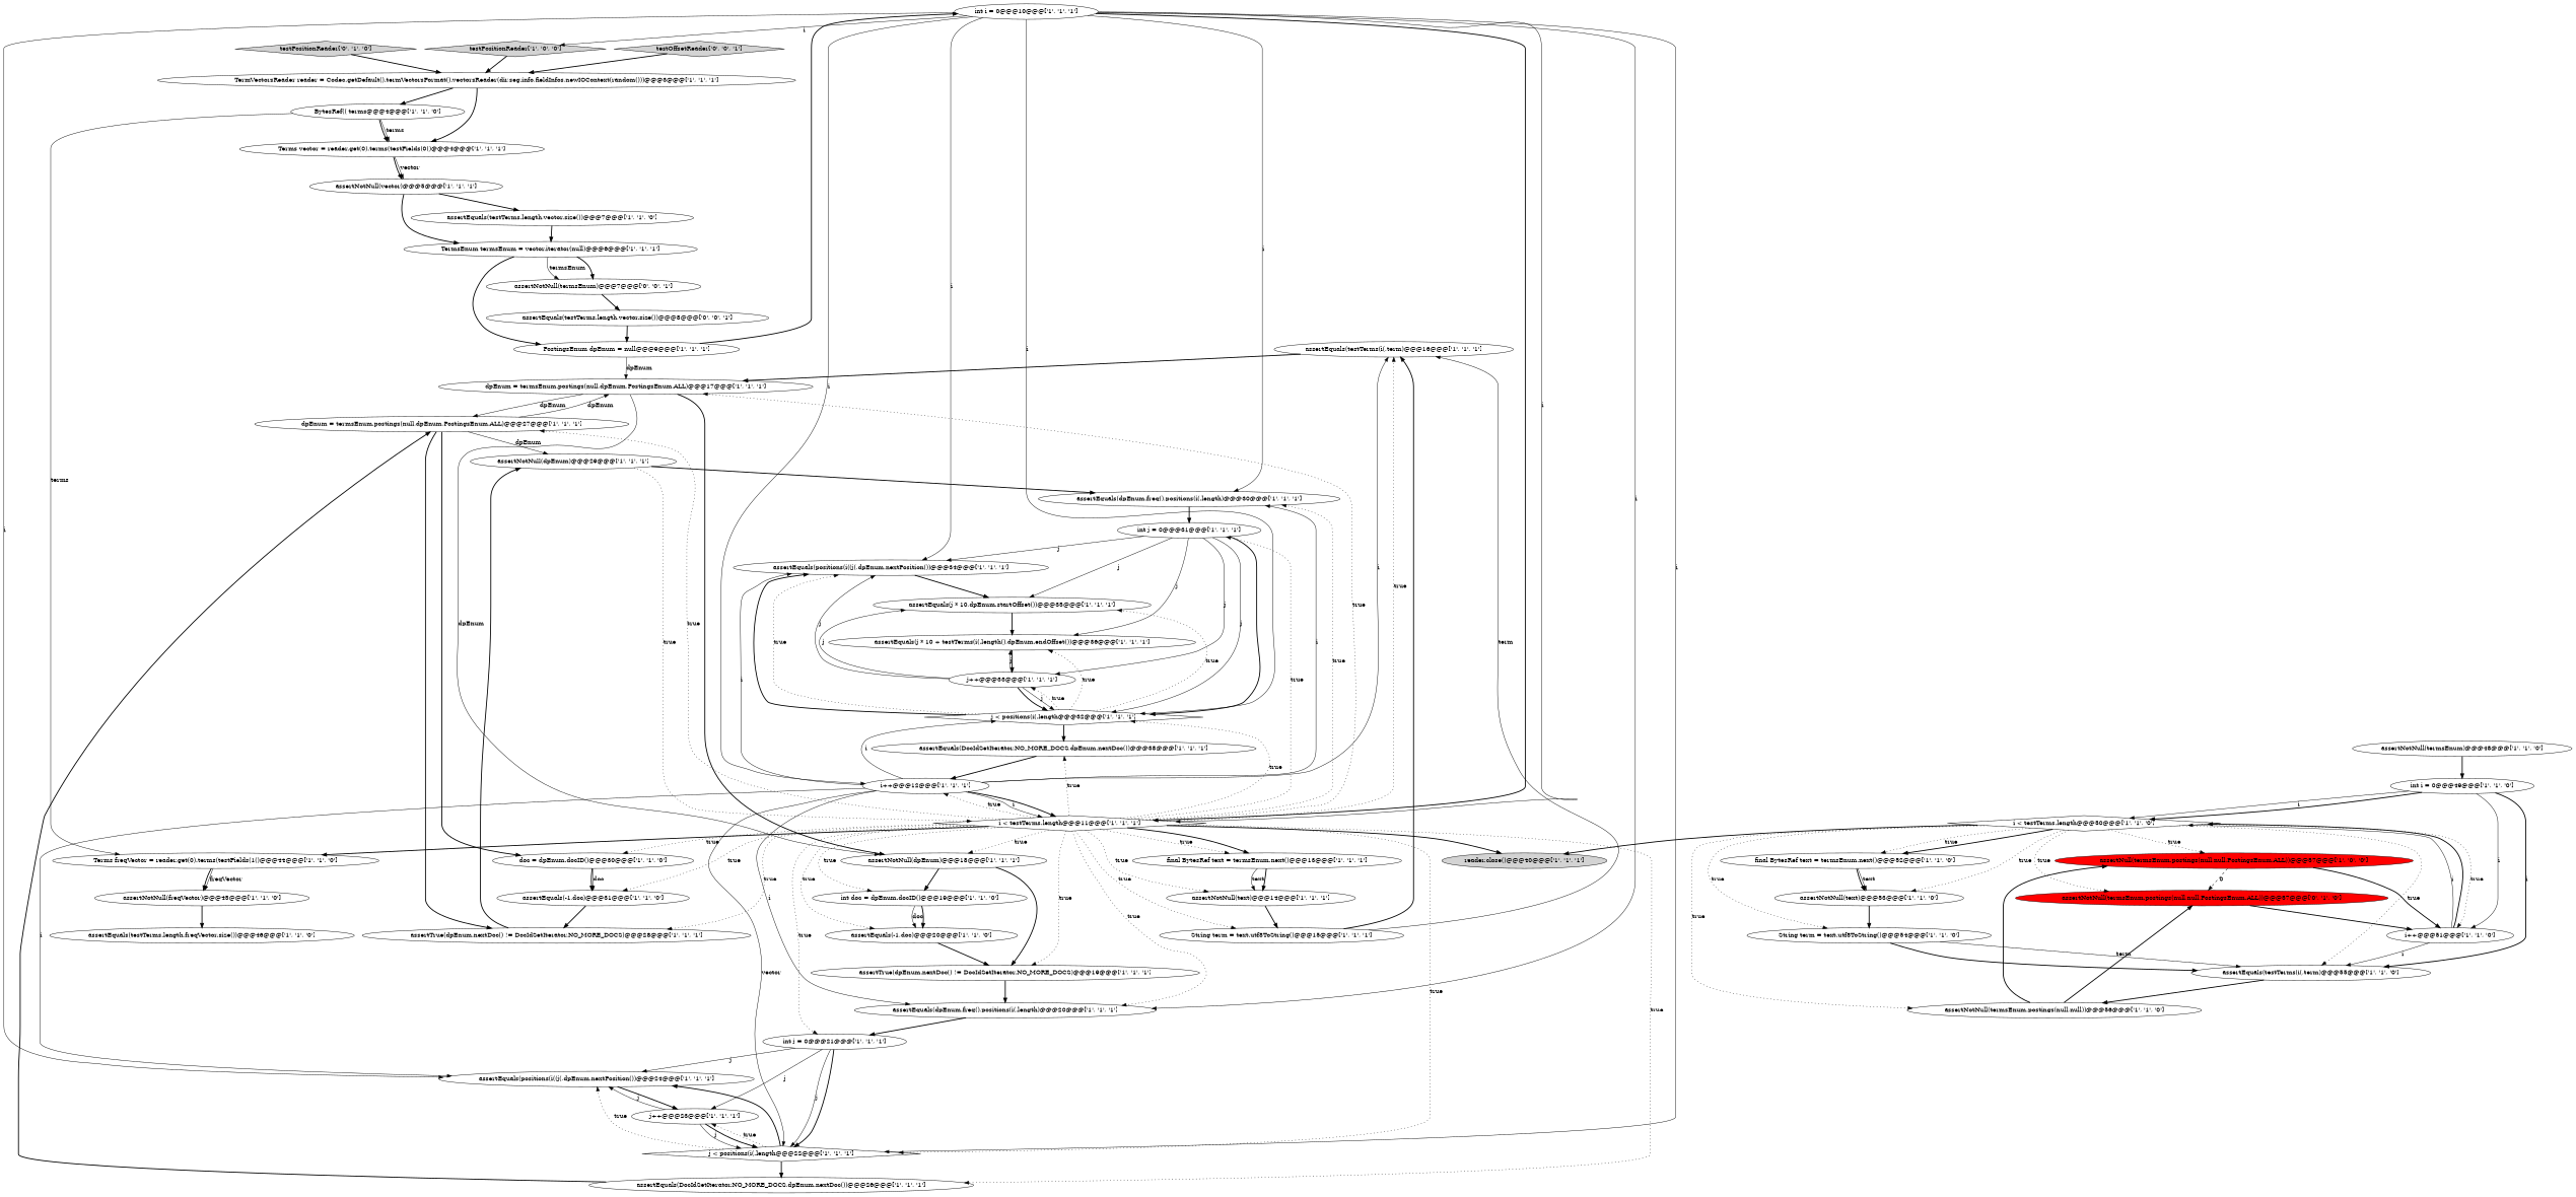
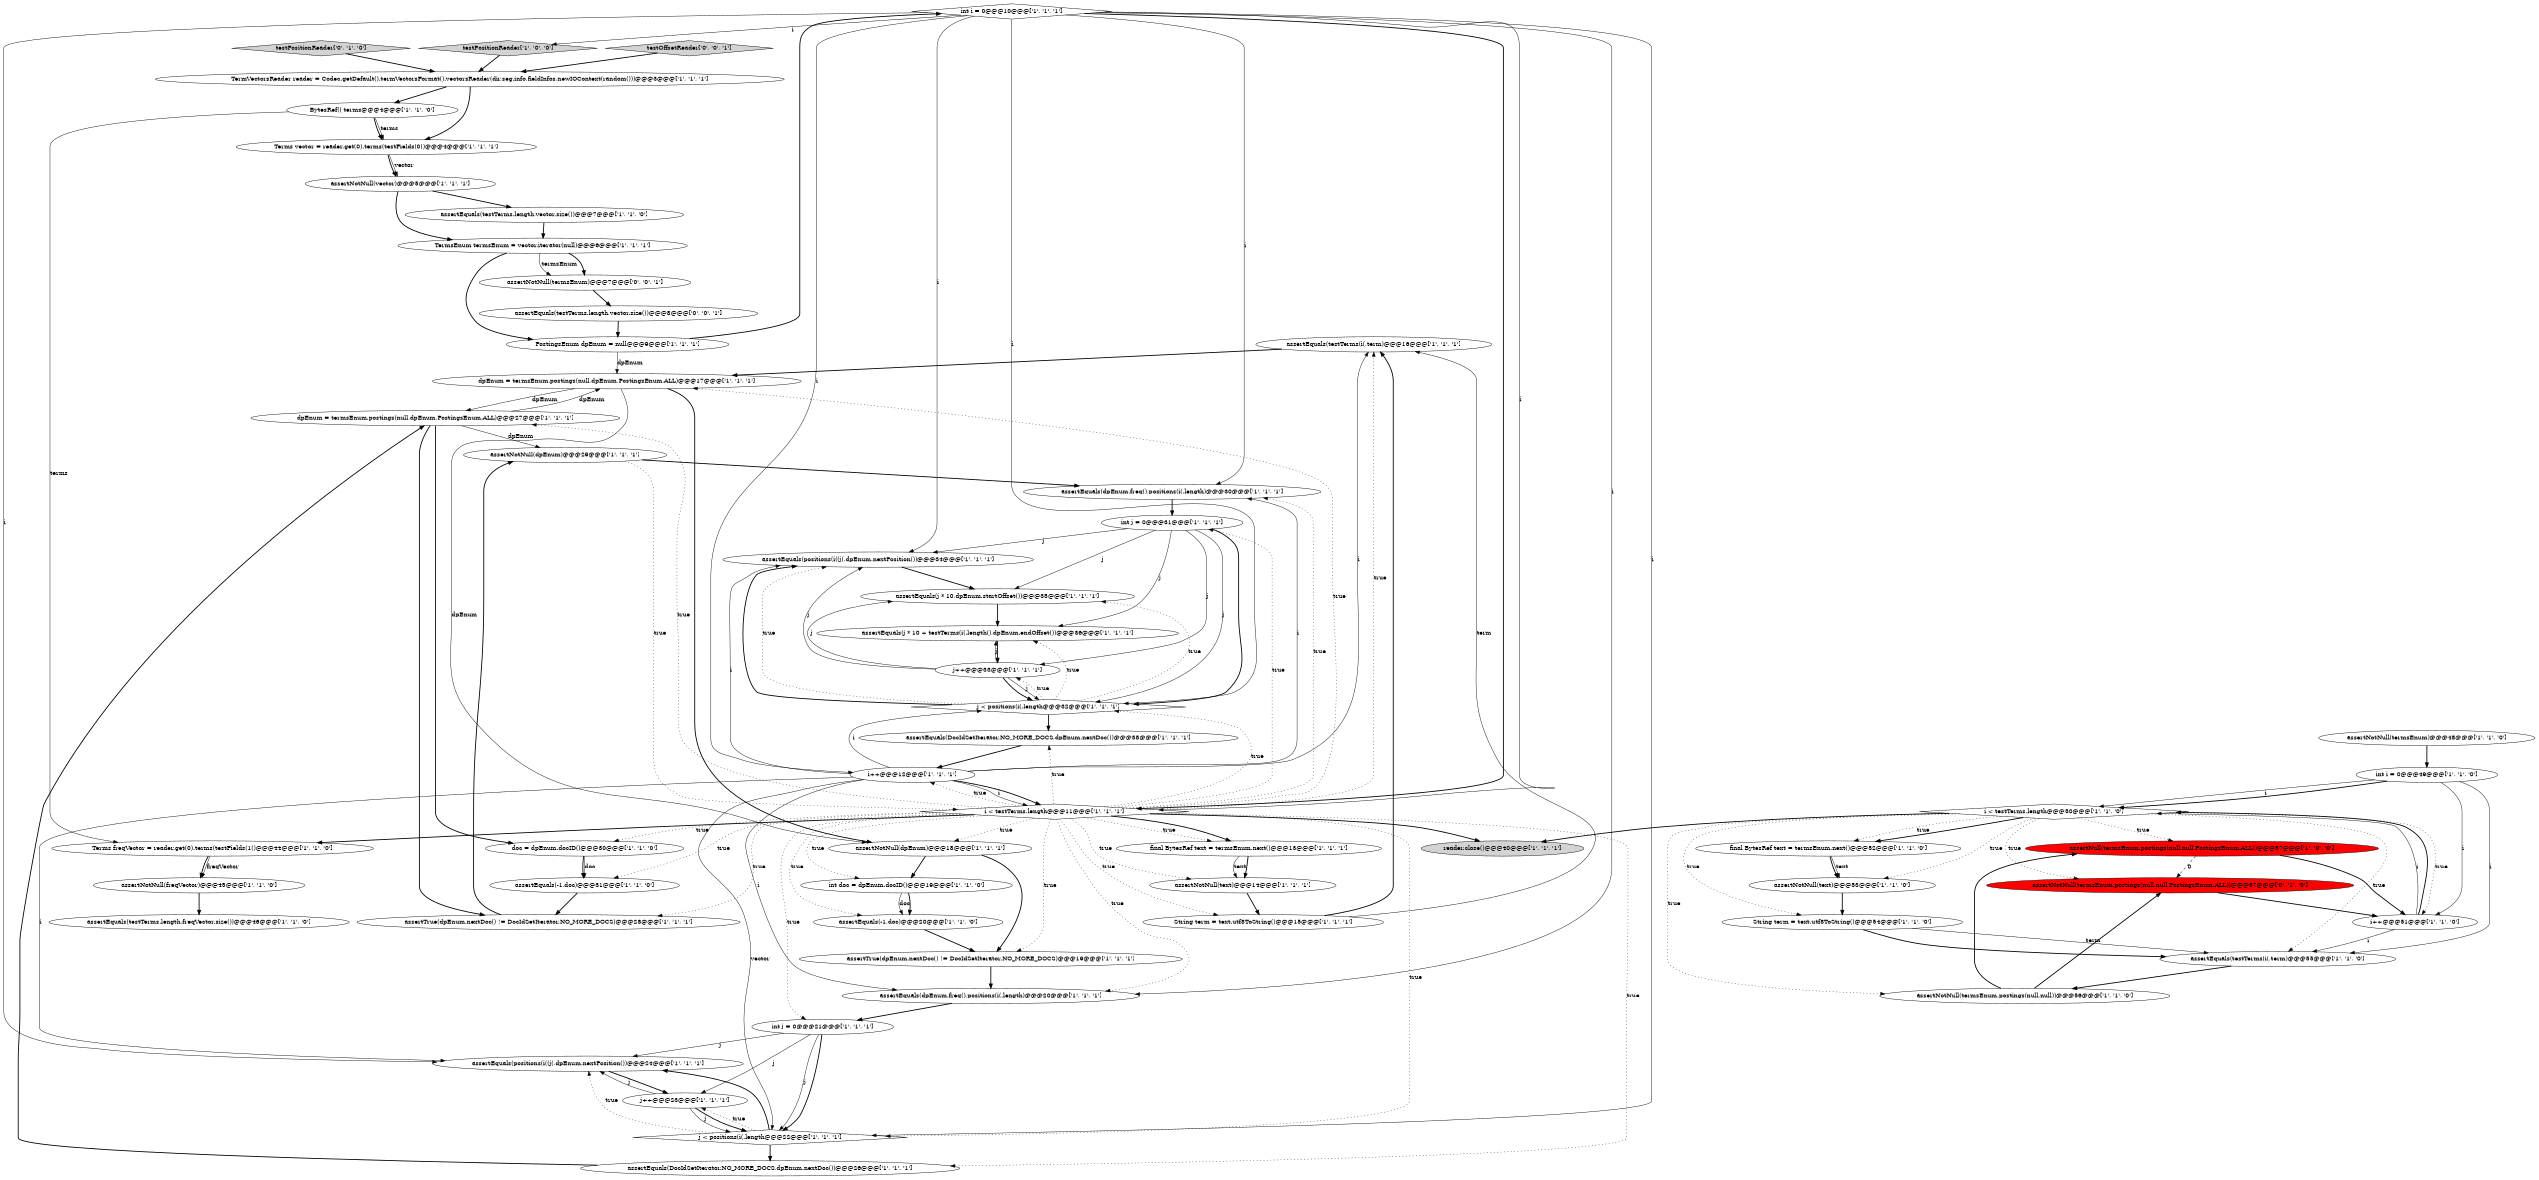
  digraph {
    node [fillcolor=white shape=ellipse style=filled]
    edge [style=bold]
    n1 [label="assertEquals(testTerms(i(,term)@@@16@@@['1', '1', '1']"]
    n2 [label="dpEnum = termsEnum.postings(null,dpEnum,PostingsEnum.ALL)@@@17@@@['1', '1', '1']"]
    n3 [label="dpEnum = termsEnum.postings(null,dpEnum,PostingsEnum.ALL)@@@27@@@['1', '1', '1']"]
    n4 [label="assertNotNull(dpEnum)@@@18@@@['1', '1', '1']"]
    n5 [label="assertNotNull(termsEnum)@@@48@@@['1', '1', '0']"]
    n6 [label="int i = 0@@@49@@@['1', '1', '0']"]
    n7 [fillcolor=lightgray label="testPositionReader['1', '0', '0']" shape=diamond]
    n8 [label="TermVectorsReader reader = Codec.getDefault().termVectorsFormat().vectorsReader(dir,seg.info,fieldInfos,newIOContext(random()))@@@3@@@['1', '1', '1']"]
    n9 [label="Terms vector = reader.get(0).terms(testFields(0()@@@4@@@['1', '1', '1']"]
    n10 [label="BytesRef(( terms@@@4@@@['1', '1', '0']"]
    n11 [label="TermsEnum termsEnum = vector.iterator(null)@@@6@@@['1', '1', '1']"]
    n12 [label="assertNotNull(termsEnum)@@@7@@@['0', '0', '1']"]
    n13 [label="PostingsEnum dpEnum = null@@@9@@@['1', '1', '1']"]
    n14 [label="assertEquals(testTerms.length,vector.size())@@@8@@@['0', '0', '1']"]
-   n15 [label="int i = 0@@@10@@@['1', '1', '1']"]
+   n15 [label="int i = 0@@@10@@@['1', '1', '1']" shape=diamond]
    n16 [label="assertEquals(positions(i((j(,dpEnum.nextPosition())@@@34@@@['1', '1', '1']"]
    n17 [label="assertEquals(j * 10,dpEnum.startOffset())@@@35@@@['1', '1', '1']"]
    n18 [label="assertEquals(j * 10 + testTerms(i(.length(),dpEnum.endOffset())@@@36@@@['1', '1', '1']"]
    n19 [label="doc = dpEnum.docID()@@@30@@@['1', '1', '0']"]
    n20 [label="assertTrue(dpEnum.nextDoc() != DocIdSetIterator.NO_MORE_DOCS)@@@28@@@['1', '1', '1']"]
    n21 [label="assertNotNull(dpEnum)@@@29@@@['1', '1', '1']"]
    n22 [label="int doc = dpEnum.docID()@@@19@@@['1', '1', '0']"]
    n23 [label="assertTrue(dpEnum.nextDoc() != DocIdSetIterator.NO_MORE_DOCS)@@@19@@@['1', '1', '1']"]
    n24 [fillcolor=red label="assertNull(termsEnum.postings(null,null,PostingsEnum.ALL))@@@57@@@['1', '0', '0']"]
    n25 [fillcolor=red label="assertNotNull(termsEnum.postings(null,null,PostingsEnum.ALL))@@@57@@@['0', '1', '0']"]
    n26 [label="i++@@@51@@@['1', '1', '0']"]
    n27 [label="assertEquals(testTerms(i(,term)@@@55@@@['1', '1', '0']"]
    n28 [label="i < testTerms.length@@@50@@@['1', '1', '0']" shape=diamond]
    n29 [label="assertNotNull(termsEnum.postings(null,null))@@@56@@@['1', '1', '0']"]
    n30 [label="assertNotNull(text)@@@53@@@['1', '1', '0']"]
    n31 [label="final BytesRef text = termsEnum.next()@@@52@@@['1', '1', '0']"]
    n32 [fillcolor=lightgray label="reader.close()@@@40@@@['1', '1', '1']"]
    n33 [label="String term = text.utf8ToString()@@@54@@@['1', '1', '0']"]
    n34 [label="String term = text.utf8ToString()@@@15@@@['1', '1', '1']"]
    n35 [label="assertEquals(-1,doc)@@@20@@@['1', '1', '0']"]
    n36 [label="j++@@@33@@@['1', '1', '1']"]
    n37 [label="j < positions(i(.length@@@32@@@['1', '1', '1']" shape=diamond]
    n38 [label="assertEquals(DocIdSetIterator.NO_MORE_DOCS,dpEnum.nextDoc())@@@38@@@['1', '1', '1']"]
    n39 [label="assertEquals(-1,doc)@@@31@@@['1', '1', '0']"]
    n40 [fillcolor=lightgray label="testOffsetReader['0', '0', '1']" shape=diamond]
    n41 [label="assertEquals(dpEnum.freq(),positions(i(.length)@@@30@@@['1', '1', '1']"]
    n42 [label="i < testTerms.length@@@11@@@['1', '1', '1']" shape=diamond]
    n43 [label="i++@@@12@@@['1', '1', '1']"]
    n44 [label="assertEquals(positions(i((j(,dpEnum.nextPosition())@@@24@@@['1', '1', '1']"]
    n45 [label="j < positions(i(.length@@@22@@@['1', '1', '1']" shape=diamond]
    n46 [label="assertEquals(dpEnum.freq(),positions(i(.length)@@@20@@@['1', '1', '1']"]
    n47 [label="j++@@@23@@@['1', '1', '1']"]
    n48 [label="assertEquals(DocIdSetIterator.NO_MORE_DOCS,dpEnum.nextDoc())@@@26@@@['1', '1', '1']"]
    n49 [label="int j = 0@@@31@@@['1', '1', '1']"]
    n50 [label="int j = 0@@@21@@@['1', '1', '1']"]
    n51 [label="Terms freqVector = reader.get(0).terms(testFields(1()@@@44@@@['1', '1', '0']"]
    n52 [label="assertNotNull(text)@@@14@@@['1', '1', '1']"]
    n53 [label="final BytesRef text = termsEnum.next()@@@13@@@['1', '1', '1']"]
    n54 [fillcolor=lightgray label="testPositionReader['0', '1', '0']" shape=diamond]
    n55 [label="assertEquals(testTerms.length,freqVector.size())@@@46@@@['1', '1', '0']"]
    n56 [label="assertNotNull(vector)@@@5@@@['1', '1', '1']"]
    n57 [label="assertEquals(testTerms.length,vector.size())@@@7@@@['1', '1', '0']"]
    n58 [label="assertNotNull(freqVector)@@@45@@@['1', '1', '0']"]
    n1 -> n2
    n2 -> n3 [label=dpEnum style=solid]
    n2 -> n4
    n2 -> n4 [label=dpEnum style=solid]
    n3 -> n2 [label=dpEnum style=solid]
    n3 -> n19
    n3 -> n20
    n3 -> n21 [label=dpEnum style=solid]
    n4 -> n22
    n4 -> n23
    n5 -> n6
    n6 -> n26 [label=i style=solid]
-   n6 -> n27 [label=i]
+   n6 -> n27 [label=i style=solid]
    n6 -> n28
    n6 -> n28 [label=i style=solid]
    n7 -> n8
    n8 -> n9
    n8 -> n10
    n9 -> n56
    n9 -> n56 [label=vector style=solid]
    n10 -> n9 [label=terms style=solid]
    n10 -> n9
    n10 -> n51 [label=terms style=solid]
    n11 -> n12
    n11 -> n12 [label=termsEnum style=solid]
    n11 -> n13
    n12 -> n14
    n13 -> n2 [label=dpEnum style=solid]
    n13 -> n15
    n14 -> n13
    n15 -> n7 [label=i style=solid]
    n15 -> n16 [label=i style=solid]
    n15 -> n37 [label=i style=solid]
    n15 -> n41 [label=i style=solid]
    n15 -> n42
    n15 -> n42 [label=i style=solid]
    n15 -> n43 [label=i style=solid]
    n15 -> n44 [label=i style=solid]
    n15 -> n45 [label=i style=solid]
    n15 -> n46 [label=i style=solid]
    n16 -> n17
    n17 -> n18
    n18 -> n36
    n19 -> n39 [label=doc style=solid]
    n19 -> n39
    n20 -> n21
    n21 -> n41
    n21 -> n42 [label=true style=dotted]
    n22 -> n35 [label=doc style=solid]
    n22 -> n35
    n23 -> n46
    n24 -> n25 [label=0 style=dashed]
    n24 -> n26
    n25 -> n26
    n26 -> n27 [label=i style=solid]
    n26 -> n28 [label=i style=solid]
    n26 -> n28
    n27 -> n29
    n28 -> n24 [label=true style=dotted]
    n28 -> n25 [label=true style=dotted]
    n28 -> n26 [label=true style=dotted]
    n28 -> n27 [label=true style=dotted]
    n28 -> n29 [label=true style=dotted]
    n28 -> n30 [label=true style=dotted]
    n28 -> n31 [label=true style=dotted]
    n28 -> n31
    n28 -> n32
    n28 -> n33 [label=true style=dotted]
    n29 -> n24
    n29 -> n25
    n30 -> n33
    n31 -> n30
    n31 -> n30 [label=text style=solid]
    n33 -> n27
    n33 -> n27 [label=term style=solid]
    n34 -> n1 [label=term style=solid]
    n34 -> n1
    n35 -> n23
    n36 -> n16 [label=j style=solid]
    n36 -> n17 [label=j style=solid]
    n36 -> n18 [label=j style=solid]
    n36 -> n37
    n36 -> n37 [label=j style=solid]
    n37 -> n16
    n37 -> n16 [label=true style=dotted]
    n37 -> n17 [label=true style=dotted]
    n37 -> n18 [label=true style=dotted]
    n37 -> n36 [label=true style=dotted]
    n37 -> n38
    n38 -> n43
    n39 -> n20
    n40 -> n8
    n41 -> n49
    n42 -> n1 [label=true style=dotted]
    n42 -> n2 [label=true style=dotted]
    n42 -> n3 [label=true style=dotted]
    n42 -> n4 [label=true style=dotted]
    n42 -> n19 [label=true style=dotted]
    n42 -> n20 [label=true style=dotted]
    n42 -> n22 [label=true style=dotted]
    n42 -> n23 [label=true style=dotted]
    n42 -> n32
    n42 -> n34 [label=true style=dotted]
    n42 -> n35 [label=true style=dotted]
    n42 -> n37 [label=true style=dotted]
    n42 -> n38 [label=true style=dotted]
    n42 -> n39 [label=true style=dotted]
    n42 -> n41 [label=true style=dotted]
    n42 -> n43 [label=true style=dotted]
    n42 -> n45 [label=true style=dotted]
    n42 -> n46 [label=true style=dotted]
    n42 -> n48 [label=true style=dotted]
    n42 -> n49 [label=true style=dotted]
    n42 -> n50 [label=true style=dotted]
    n42 -> n51
    n42 -> n52 [label=true style=dotted]
    n42 -> n53
    n42 -> n53 [label=true style=dotted]
    n43 -> n1 [label=i style=solid]
    n43 -> n16 [label=i style=solid]
    n43 -> n37 [label=i style=solid]
    n43 -> n41 [label=i style=solid]
    n43 -> n42
    n43 -> n42 [label=i style=solid]
    n43 -> n44 [label=i style=solid]
    n43 -> n45 [label=vector style=solid]
    n43 -> n46 [label=i style=solid]
    n44 -> n47
    n45 -> n44 [label=true style=dotted]
    n45 -> n44
    n45 -> n47 [label=true style=dotted]
    n45 -> n48
    n46 -> n50
    n47 -> n44 [label=j style=solid]
    n47 -> n45
    n47 -> n45 [label=j style=solid]
    n48 -> n3
    n49 -> n16 [label=j style=solid]
    n49 -> n17 [label=j style=solid]
    n49 -> n18 [label=j style=solid]
    n49 -> n36 [label=j style=solid]
    n49 -> n37
    n49 -> n37 [label=j style=solid]
    n50 -> n44 [label=j style=solid]
    n50 -> n45 [label=j style=solid]
    n50 -> n45
    n50 -> n47 [label=j style=solid]
    n51 -> n58 [label=freqVector style=solid]
    n51 -> n58
    n52 -> n34
    n53 -> n52 [label=text style=solid]
    n53 -> n52
    n54 -> n8
    n56 -> n11
    n56 -> n57
    n57 -> n11
    n58 -> n55
  }
